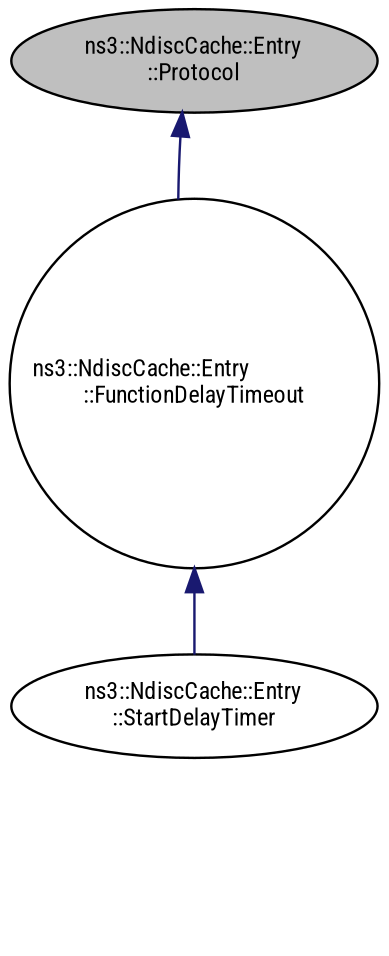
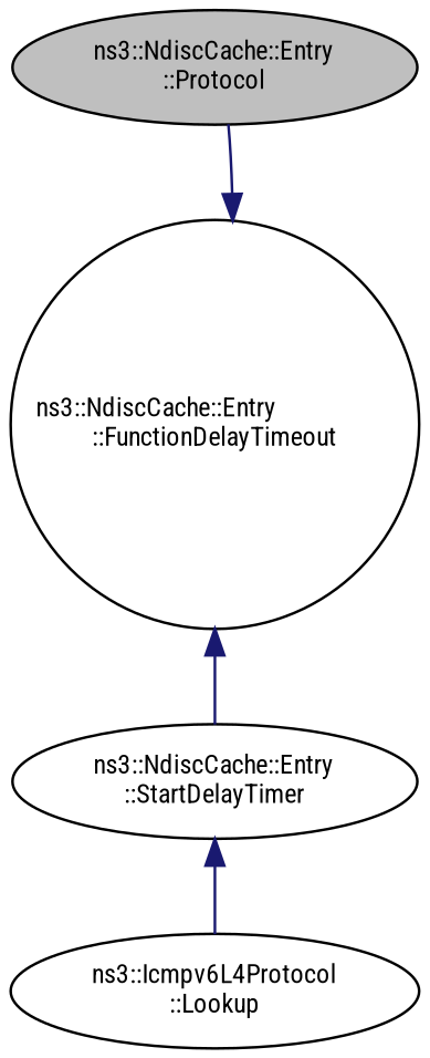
  digraph {
    fontname="Roboto Condensed"
    rankdir=TB
    node [color=black fillcolor=white fontname="Roboto Condensed" fontsize=10 shape=ellipse style=filled]
    edge [color=midnightblue dir=back fontname="Roboto Condensed" fontsize=10 labelfontname=Helvetica labelfontsize=10 style=solid]
    n1 [fillcolor=grey75 fontcolor=black height=0.2 label="ns3::NdiscCache::Entry\l::Protocol" width=0.4]
    n2 [height=0.2 label="ns3::NdiscCache::Entry\l::FunctionDelayTimeout" shape=circle width=0.4]
    n3 [height=0.2 label="ns3::NdiscCache::Entry\l::StartDelayTimer" width=0.4]
-   n1 -> n2
+   n4 [height=0.2 label="ns3::Icmpv6L4Protocol\l::Lookup" width=0.4]
+   n2 -> n1
    n2 -> n3
+   n3 -> n4
  }
